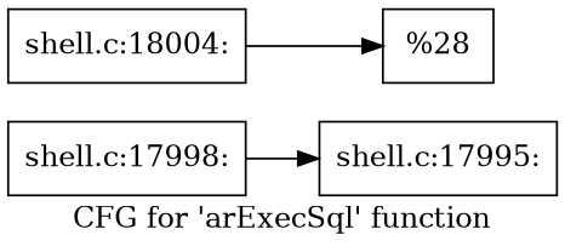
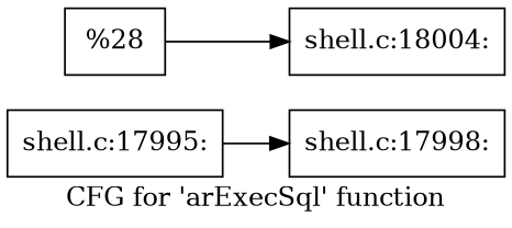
  digraph {
    label="CFG for 'arExecSql' function"
    rankdir=LR
    node [shape=record]
    n1 [label="{shell.c:17995:}"]
    n2 [label="{shell.c:17998:}"]
    n3 [label="{shell.c:18004:}"]
    n4 [label="{%28}"]
-   n2 -> n1
-   n3 -> n4
+   n1 -> n2
+   n4 -> n3
  }
